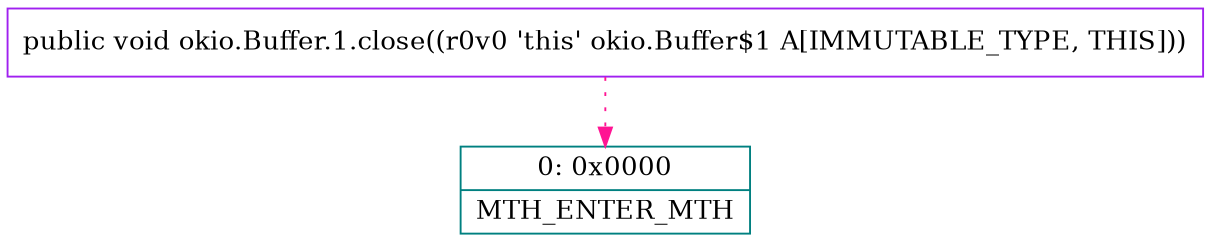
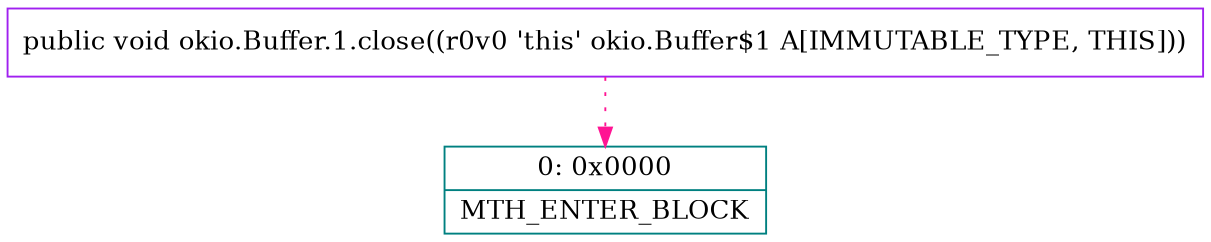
  digraph {
    node [shape=record]
-   n1 [color=teal label="{0\:\ 0x0000|MTH_ENTER_MTH\l}"]
+   n1 [color=teal label="{0\:\ 0x0000|MTH_ENTER_BLOCK\l}"]
    n2 [label="{public void okio.Buffer.1.close((r0v0 'this' okio.Buffer$1 A[IMMUTABLE_TYPE, THIS])) }" color=purple]
    subgraph cluster_1 {
      label="R(0)"
    }
    n2 -> n1 [color=deeppink style=dotted]
  }
